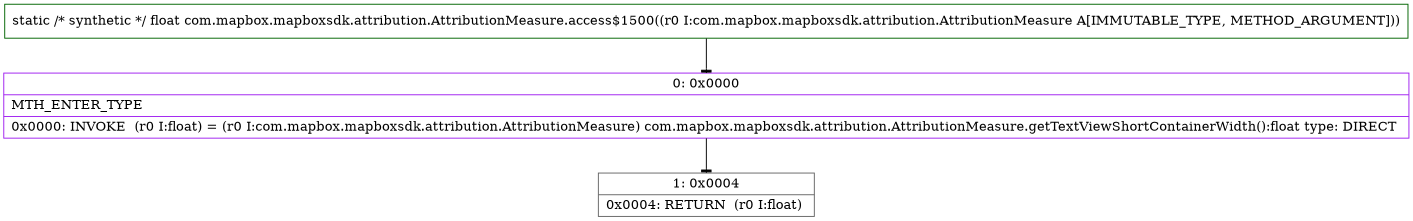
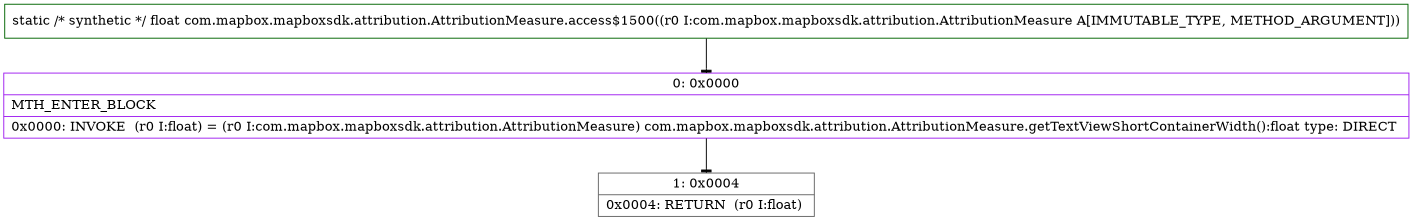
  digraph {
    node [shape=record]
    edge [arrowhead=tee]
-   n1 [label="{0\:\ 0x0000|MTH_ENTER_TYPE\l|0x0000: INVOKE  (r0 I:float) = (r0 I:com.mapbox.mapboxsdk.attribution.AttributionMeasure) com.mapbox.mapboxsdk.attribution.AttributionMeasure.getTextViewShortContainerWidth():float type: DIRECT \l}" color=purple]
+   n1 [label="{0\:\ 0x0000|MTH_ENTER_BLOCK\l|0x0000: INVOKE  (r0 I:float) = (r0 I:com.mapbox.mapboxsdk.attribution.AttributionMeasure) com.mapbox.mapboxsdk.attribution.AttributionMeasure.getTextViewShortContainerWidth():float type: DIRECT \l}" color=purple]
    n2 [label="{1\:\ 0x0004|0x0004: RETURN  (r0 I:float) \l}" color=gray40]
    n3 [label="{static \/* synthetic *\/ float com.mapbox.mapboxsdk.attribution.AttributionMeasure.access$1500((r0 I:com.mapbox.mapboxsdk.attribution.AttributionMeasure A[IMMUTABLE_TYPE, METHOD_ARGUMENT])) }" color=darkgreen]
    n1 -> n2
    n3 -> n1
  }
